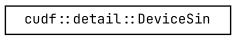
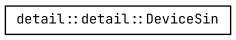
  digraph {
    rankdir=TB
    fontname="JetBrains Mono"
-   n1 [color=black fillcolor=white fontname="JetBrains Mono" fontsize=10 height=0.2 label="cudf::detail::DeviceSin" shape=record style=filled width=0.4]
+   n1 [color=black fillcolor=white fontname="JetBrains Mono" fontsize=10 height=0.2 label="detail::detail::DeviceSin" shape=record style=filled width=0.4]
  }
